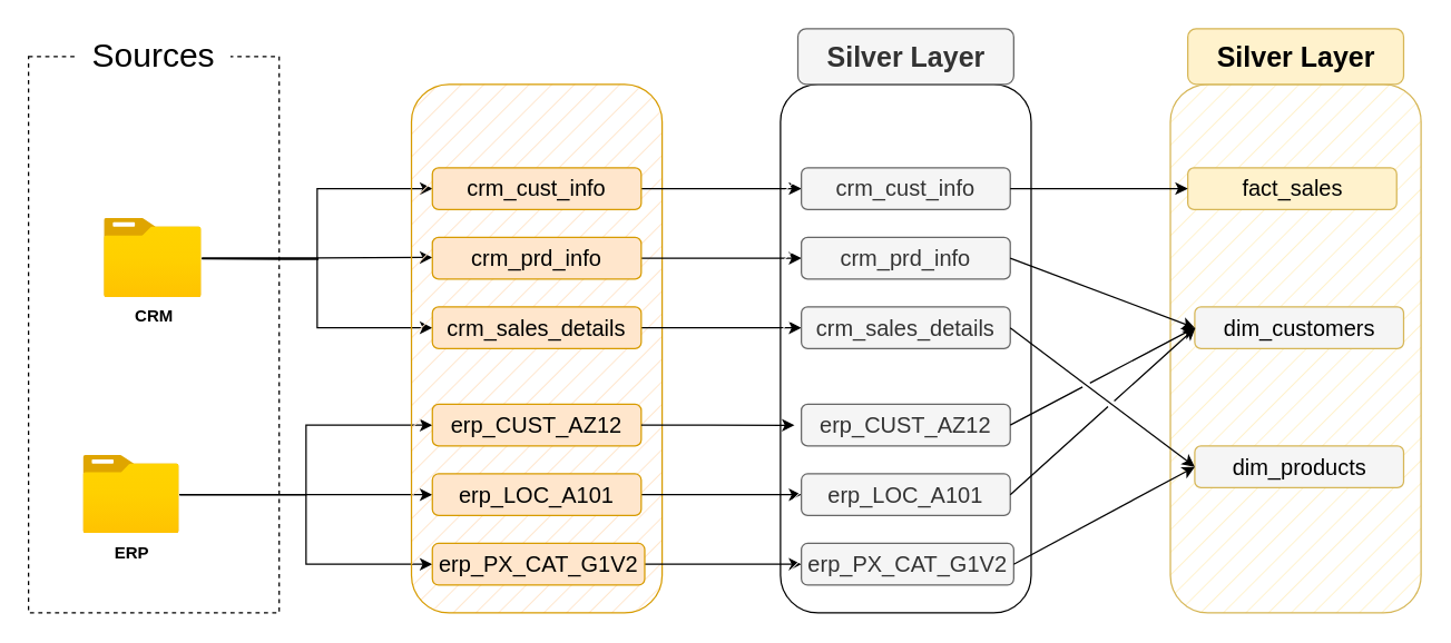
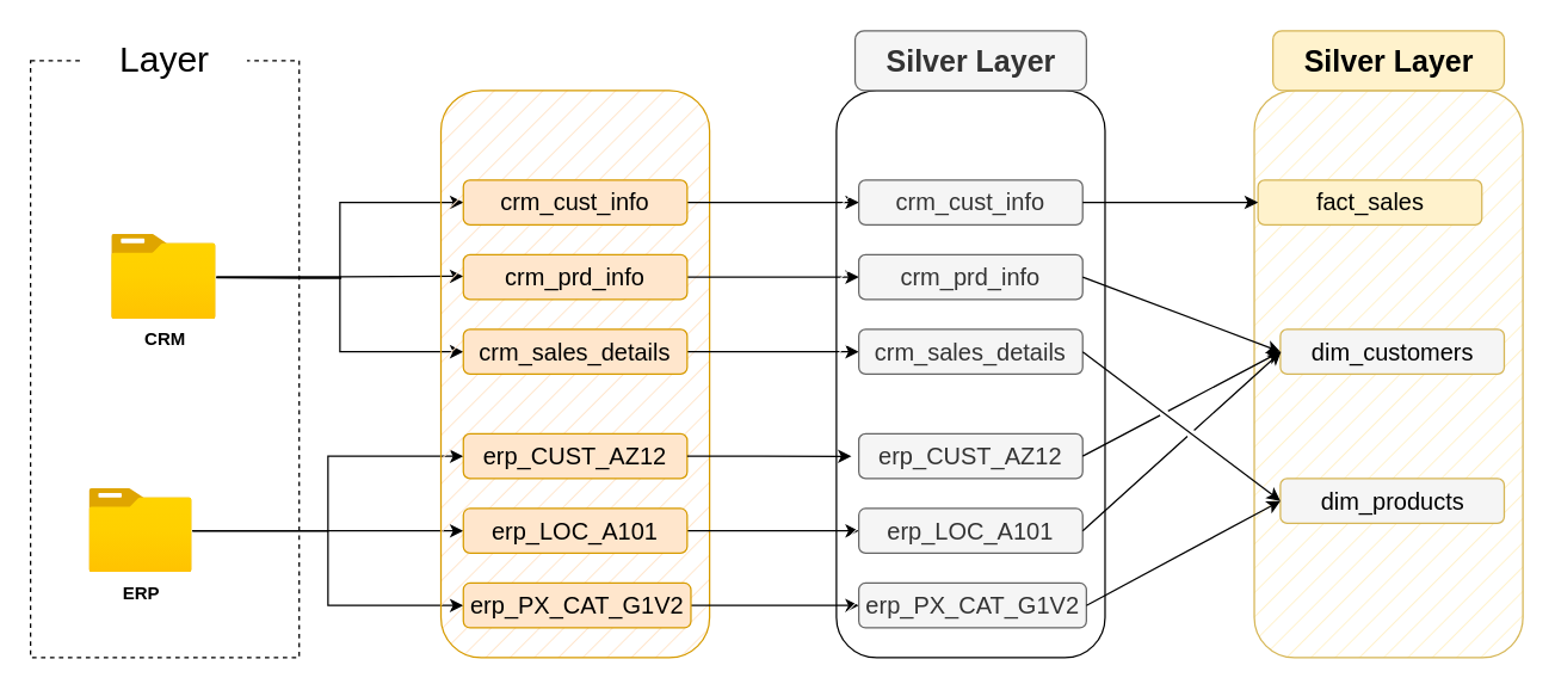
  <mxCell id="0" />
  <mxCell id="1" parent="0" />
  <mxCell id="2" value="" style="rounded=0;whiteSpace=wrap;html=1;dashed=1;fillColor=none;" parent="1" vertex="1"><mxGeometry x="20" y="40" width="180" height="400" as="geometry" /></mxCell>
- <mxCell id="3" value="&lt;font style=&quot;font-size: 24px;&quot;&gt;Sources&lt;/font&gt;" style="rounded=0;whiteSpace=wrap;html=1;fillColor=default;strokeColor=none;" parent="1" vertex="1"><mxGeometry x="55" y="20" width="110" height="40" as="geometry" /></mxCell>
+ <mxCell id="3" value="&lt;font style=&quot;font-size: 24px;&quot;&gt;Layer&lt;/font&gt;" style="rounded=0;whiteSpace=wrap;html=1;fillColor=default;strokeColor=none;" parent="1" vertex="1"><mxGeometry x="55" y="20" width="110" height="40" as="geometry" /></mxCell>
  <mxCell id="4" style="edgeStyle=orthogonalEdgeStyle;rounded=0;orthogonalLoop=1;jettySize=auto;html=1;entryX=0;entryY=0.5;entryDx=0;entryDy=0;" parent="1" source="7" target="14" edge="1"><mxGeometry relative="1" as="geometry" /></mxCell>
  <mxCell id="5" style="edgeStyle=orthogonalEdgeStyle;rounded=0;orthogonalLoop=1;jettySize=auto;html=1;entryX=0;entryY=0.5;entryDx=0;entryDy=0;" parent="1" source="7" target="18" edge="1"><mxGeometry relative="1" as="geometry" /></mxCell>
  <mxCell id="6" style="edgeStyle=orthogonalEdgeStyle;rounded=0;orthogonalLoop=1;jettySize=auto;html=1;entryX=0;entryY=0.25;entryDx=0;entryDy=0;" parent="1" edge="1"><mxGeometry relative="1" as="geometry"><mxPoint x="144.5" y="185.352" as="sourcePoint" /><mxPoint x="310" y="184.44" as="targetPoint" /></mxGeometry></mxCell>
  <mxCell id="7" value="&lt;b&gt;CRM&lt;/b&gt;" style="image;aspect=fixed;html=1;points=[];align=center;fontSize=12;image=img/lib/azure2/general/Folder_Blank.svg;" parent="1" vertex="1"><mxGeometry x="74.5" y="156.6" width="70" height="56.81" as="geometry" /></mxCell>
  <mxCell id="8" style="edgeStyle=orthogonalEdgeStyle;rounded=0;orthogonalLoop=1;jettySize=auto;html=1;entryX=0;entryY=0.5;entryDx=0;entryDy=0;" parent="1" source="11" target="23" edge="1"><mxGeometry relative="1" as="geometry" /></mxCell>
  <mxCell id="9" style="edgeStyle=orthogonalEdgeStyle;rounded=0;orthogonalLoop=1;jettySize=auto;html=1;entryX=0;entryY=0.5;entryDx=0;entryDy=0;" parent="1" source="11" target="19" edge="1"><mxGeometry relative="1" as="geometry" /></mxCell>
  <mxCell id="10" style="edgeStyle=orthogonalEdgeStyle;rounded=0;orthogonalLoop=1;jettySize=auto;html=1;" parent="1" source="11" target="21" edge="1"><mxGeometry relative="1" as="geometry" /></mxCell>
  <mxCell id="11" value="&lt;b&gt;ERP&lt;/b&gt;" style="image;aspect=fixed;html=1;points=[];align=center;fontSize=12;image=img/lib/azure2/general/Folder_Blank.svg;" parent="1" vertex="1"><mxGeometry x="59.5" y="327" width="69" height="56.0" as="geometry" /></mxCell>
  <mxCell id="12" value="" style="rounded=1;whiteSpace=wrap;html=1;fillStyle=hatch;fillColor=#ffe6cc;strokeColor=#d79b00;" parent="1" vertex="1"><mxGeometry x="295" y="60" width="180" height="380" as="geometry" /></mxCell>
  <mxCell id="13" style="edgeStyle=orthogonalEdgeStyle;rounded=0;orthogonalLoop=1;jettySize=auto;html=1;entryX=0;entryY=0.5;entryDx=0;entryDy=0;" parent="1" source="14" target="26" edge="1"><mxGeometry relative="1" as="geometry" /></mxCell>
  <mxCell id="14" value="&lt;font style=&quot;font-size: 16px;&quot;&gt;crm_cust_info&lt;/font&gt;" style="rounded=1;whiteSpace=wrap;html=1;fillColor=#ffe6cc;strokeColor=#d79b00;fillStyle=solid;" parent="1" vertex="1"><mxGeometry x="310" y="120" width="150" height="30" as="geometry" /></mxCell>
  <mxCell id="15" style="edgeStyle=orthogonalEdgeStyle;rounded=0;orthogonalLoop=1;jettySize=auto;html=1;entryX=0;entryY=0.5;entryDx=0;entryDy=0;" parent="1" source="16" target="27" edge="1"><mxGeometry relative="1" as="geometry" /></mxCell>
  <mxCell id="16" value="&lt;font style=&quot;font-size: 16px;&quot;&gt;crm_prd_info&lt;/font&gt;" style="rounded=1;whiteSpace=wrap;html=1;fillColor=#ffe6cc;strokeColor=#d79b00;fillStyle=solid;" parent="1" vertex="1"><mxGeometry x="310" y="170" width="150" height="30" as="geometry" /></mxCell>
  <mxCell id="17" style="edgeStyle=orthogonalEdgeStyle;rounded=0;orthogonalLoop=1;jettySize=auto;html=1;entryX=0;entryY=0.5;entryDx=0;entryDy=0;" parent="1" source="18" target="28" edge="1"><mxGeometry relative="1" as="geometry" /></mxCell>
  <mxCell id="18" value="&lt;font style=&quot;font-size: 16px;&quot;&gt;crm_sales_details&lt;/font&gt;" style="rounded=1;whiteSpace=wrap;html=1;fillColor=#ffe6cc;strokeColor=#d79b00;fillStyle=solid;" parent="1" vertex="1"><mxGeometry x="310" y="220" width="150" height="30" as="geometry" /></mxCell>
  <mxCell id="19" value="&lt;font style=&quot;font-size: 16px;&quot;&gt;erp_CUST_AZ12&lt;/font&gt;" style="rounded=1;whiteSpace=wrap;html=1;fillColor=#ffe6cc;strokeColor=#d79b00;fillStyle=solid;" parent="1" vertex="1"><mxGeometry x="310" y="290" width="150" height="30" as="geometry" /></mxCell>
  <mxCell id="20" style="edgeStyle=orthogonalEdgeStyle;rounded=0;orthogonalLoop=1;jettySize=auto;html=1;entryX=0;entryY=0.5;entryDx=0;entryDy=0;" parent="1" source="21" target="30" edge="1"><mxGeometry relative="1" as="geometry" /></mxCell>
  <mxCell id="21" value="&lt;font style=&quot;font-size: 16px;&quot;&gt;erp_LOC_A101&lt;/font&gt;" style="rounded=1;whiteSpace=wrap;html=1;fillColor=#ffe6cc;strokeColor=#d79b00;fillStyle=solid;" parent="1" vertex="1"><mxGeometry x="310" y="340" width="150" height="30" as="geometry" /></mxCell>
  <mxCell id="22" style="edgeStyle=orthogonalEdgeStyle;rounded=0;orthogonalLoop=1;jettySize=auto;html=1;entryX=0;entryY=0.5;entryDx=0;entryDy=0;" parent="1" source="23" target="31" edge="1"><mxGeometry relative="1" as="geometry" /></mxCell>
  <mxCell id="23" value="&lt;font style=&quot;font-size: 16px;&quot;&gt;erp_PX_CAT_G1V2&lt;/font&gt;" style="rounded=1;whiteSpace=wrap;html=1;fillColor=#ffe6cc;strokeColor=#d79b00;fillStyle=solid;" parent="1" vertex="1"><mxGeometry x="310" y="390" width="152.5" height="30" as="geometry" /></mxCell>
  <mxCell id="24" value="" style="rounded=1;whiteSpace=wrap;html=1;fillStyle=hatch;" parent="1" vertex="1"><mxGeometry x="560" y="60" width="180" height="380" as="geometry" /></mxCell>
  <mxCell id="25" value="&lt;b&gt;&lt;font style=&quot;font-size: 20px;&quot;&gt;Silver Layer&lt;/font&gt;&lt;/b&gt;" style="rounded=1;whiteSpace=wrap;html=1;strokeColor=#666666;fillColor=#f5f5f5;fontColor=#333333;" parent="1" vertex="1"><mxGeometry x="572.5" y="20" width="155" height="40" as="geometry" /></mxCell>
  <mxCell id="26" value="&lt;font style=&quot;font-size: 16px;&quot;&gt;crm_cust_info&lt;/font&gt;" style="rounded=1;whiteSpace=wrap;html=1;fillColor=#f5f5f5;strokeColor=#666666;fillStyle=solid;fontColor=#333333;" parent="1" vertex="1"><mxGeometry x="575" y="120" width="150" height="30" as="geometry" /></mxCell>
  <mxCell id="27" value="&lt;font style=&quot;font-size: 16px;&quot;&gt;crm_prd_info&lt;/font&gt;" style="rounded=1;whiteSpace=wrap;html=1;fillColor=#f5f5f5;strokeColor=#666666;fillStyle=solid;fontColor=#333333;" parent="1" vertex="1"><mxGeometry x="575" y="170" width="150" height="30" as="geometry" /></mxCell>
  <mxCell id="28" value="&lt;font style=&quot;font-size: 16px;&quot;&gt;crm_sales_details&lt;/font&gt;" style="rounded=1;whiteSpace=wrap;html=1;fillColor=#f5f5f5;strokeColor=#666666;fillStyle=solid;fontColor=#333333;" parent="1" vertex="1"><mxGeometry x="575" y="220" width="150" height="30" as="geometry" /></mxCell>
  <mxCell id="29" value="&lt;font style=&quot;font-size: 16px;&quot;&gt;erp_CUST_AZ12&lt;/font&gt;" style="rounded=1;whiteSpace=wrap;html=1;fillColor=#f5f5f5;strokeColor=#666666;fillStyle=solid;fontColor=#333333;" parent="1" vertex="1"><mxGeometry x="575" y="290" width="150" height="30" as="geometry" /></mxCell>
  <mxCell id="30" value="&lt;font style=&quot;font-size: 16px;&quot;&gt;erp_LOC_A101&lt;/font&gt;" style="rounded=1;whiteSpace=wrap;html=1;fillColor=#f5f5f5;strokeColor=#666666;fillStyle=solid;fontColor=#333333;" parent="1" vertex="1"><mxGeometry x="575" y="340" width="150" height="30" as="geometry" /></mxCell>
  <mxCell id="31" value="&lt;font style=&quot;font-size: 16px;&quot;&gt;erp_PX_CAT_G1V2&lt;/font&gt;" style="rounded=1;whiteSpace=wrap;html=1;fillColor=#f5f5f5;strokeColor=#666666;fillStyle=solid;fontColor=#333333;" parent="1" vertex="1"><mxGeometry x="575" y="390" width="152.5" height="30" as="geometry" /></mxCell>
  <mxCell id="32" style="edgeStyle=orthogonalEdgeStyle;rounded=0;orthogonalLoop=1;jettySize=auto;html=1;entryX=0.056;entryY=0.645;entryDx=0;entryDy=0;entryPerimeter=0;" parent="1" source="19" target="24" edge="1"><mxGeometry relative="1" as="geometry" /></mxCell>
  <mxCell id="33" value="" style="rounded=1;whiteSpace=wrap;html=1;fillStyle=hatch;fillColor=#fff2cc;strokeColor=#d6b656;" vertex="1" parent="1"><mxGeometry x="840" y="60" width="180" height="380" as="geometry" /></mxCell>
  <mxCell id="34" value="&lt;b&gt;&lt;font style=&quot;font-size: 20px;&quot;&gt;Silver Layer&lt;/font&gt;&lt;/b&gt;" style="rounded=1;whiteSpace=wrap;html=1;strokeColor=#d6b656;fillColor=#fff2cc;" vertex="1" parent="1"><mxGeometry x="852.5" y="20" width="155" height="40" as="geometry" /></mxCell>
- <mxCell id="35" value="&lt;font style=&quot;font-size: 16px;&quot;&gt;fact_sales&lt;/font&gt;" style="rounded=1;whiteSpace=wrap;html=1;fillColor=#fff2cc;strokeColor=#d6b656;fillStyle=solid;" vertex="1" parent="1"><mxGeometry x="852.5" y="120" width="150" height="30" as="geometry" /></mxCell>
+ <mxCell id="35" value="&lt;font style=&quot;font-size: 16px;&quot;&gt;fact_sales&lt;/font&gt;" style="rounded=1;whiteSpace=wrap;html=1;fillColor=#fff2cc;strokeColor=#d6b656;fillStyle=solid;" vertex="1" parent="1"><mxGeometry x="842.5" y="120" width="150" height="30" as="geometry" /></mxCell>
  <mxCell id="36" value="&lt;font style=&quot;font-size: 16px;&quot;&gt;dim_customers&lt;/font&gt;" style="rounded=1;whiteSpace=wrap;html=1;fillColor=#f5f5f5;strokeColor=#d6b656;fillStyle=solid;" vertex="1" parent="1"><mxGeometry x="857.5" y="220" width="150" height="30" as="geometry" /></mxCell>
  <mxCell id="37" value="&lt;font style=&quot;font-size: 16px;&quot;&gt;dim_products&lt;/font&gt;" style="rounded=1;whiteSpace=wrap;html=1;fillColor=#f5f5f5;strokeColor=#d6b656;fillStyle=solid;" vertex="1" parent="1"><mxGeometry x="857.5" y="320" width="150" height="30" as="geometry" /></mxCell>
  <mxCell id="38" value="" style="endArrow=classic;html=1;rounded=0;entryX=0;entryY=0.5;entryDx=0;entryDy=0;exitX=1;exitY=0.5;exitDx=0;exitDy=0;" edge="1" parent="1" source="26" target="35"><mxGeometry width="50" height="50" relative="1" as="geometry"><mxPoint x="730" y="142" as="sourcePoint" /><mxPoint x="770" y="90" as="targetPoint" /><Array as="points" /></mxGeometry></mxCell>
  <mxCell id="39" value="" style="endArrow=classic;html=1;rounded=0;entryX=0;entryY=0.5;entryDx=0;entryDy=0;exitX=1;exitY=0.5;exitDx=0;exitDy=0;jumpStyle=gap;" edge="1" parent="1" source="27" target="36"><mxGeometry width="50" height="50" relative="1" as="geometry"><mxPoint x="727.5" y="184.29" as="sourcePoint" /><mxPoint x="855.5" y="184.29" as="targetPoint" /><Array as="points" /></mxGeometry></mxCell>
  <mxCell id="40" value="" style="endArrow=classic;html=1;rounded=0;entryX=0;entryY=0.5;entryDx=0;entryDy=0;exitX=1;exitY=0.5;exitDx=0;exitDy=0;jumpStyle=gap;" edge="1" parent="1" source="28" target="37"><mxGeometry width="50" height="50" relative="1" as="geometry"><mxPoint x="725" y="190" as="sourcePoint" /><mxPoint x="855.5" y="255.71" as="targetPoint" /><Array as="points" /></mxGeometry></mxCell>
  <mxCell id="41" value="" style="endArrow=classic;html=1;rounded=0;entryX=0;entryY=0.5;entryDx=0;entryDy=0;exitX=1;exitY=0.5;exitDx=0;exitDy=0;jumpStyle=gap;" edge="1" parent="1" source="29" target="36"><mxGeometry width="50" height="50" relative="1" as="geometry"><mxPoint x="735" y="245" as="sourcePoint" /><mxPoint x="868" y="310" as="targetPoint" /><Array as="points" /></mxGeometry></mxCell>
  <mxCell id="42" value="" style="endArrow=classic;html=1;rounded=0;exitX=1;exitY=0.5;exitDx=0;exitDy=0;jumpStyle=gap;" edge="1" parent="1" source="30"><mxGeometry width="50" height="50" relative="1" as="geometry"><mxPoint x="735" y="315" as="sourcePoint" /><mxPoint x="858" y="235" as="targetPoint" /><Array as="points" /></mxGeometry></mxCell>
  <mxCell id="43" value="" style="endArrow=classic;html=1;rounded=0;exitX=1;exitY=0.5;exitDx=0;exitDy=0;jumpStyle=gap;entryX=0;entryY=0.5;entryDx=0;entryDy=0;" edge="1" parent="1" source="31" target="37"><mxGeometry width="50" height="50" relative="1" as="geometry"><mxPoint x="725" y="407.5" as="sourcePoint" /><mxPoint x="860" y="302.5" as="targetPoint" /><Array as="points" /></mxGeometry></mxCell>
